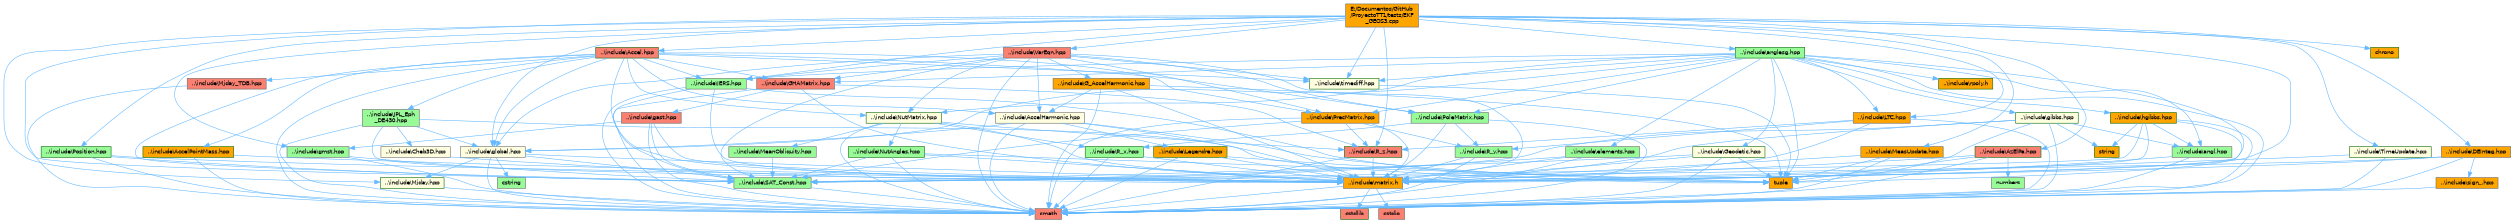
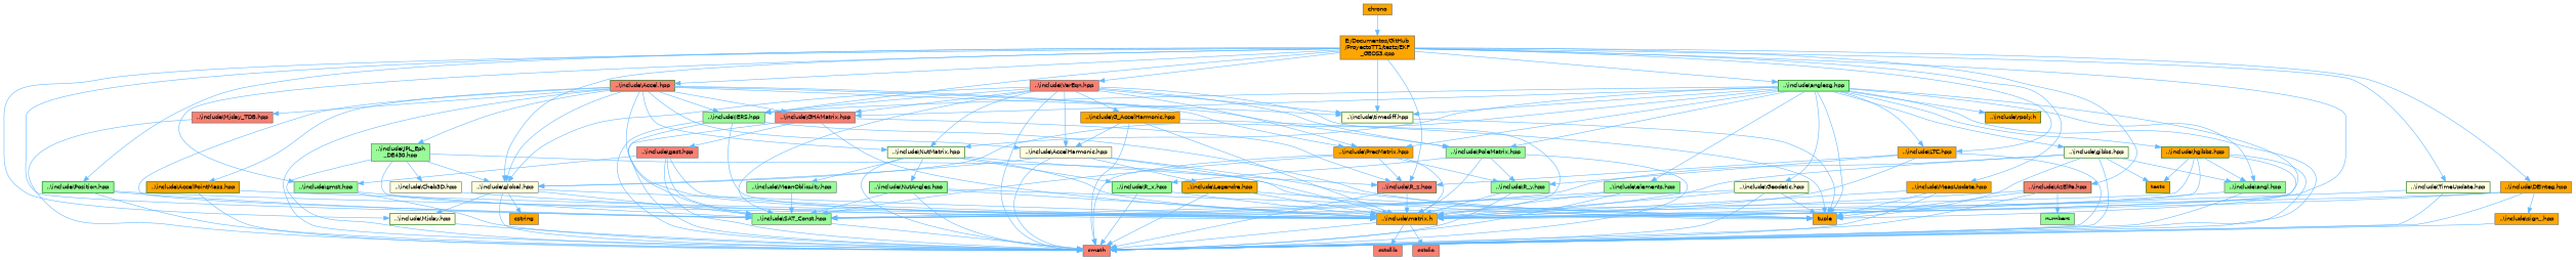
  digraph {
    node [color=gray40 fillcolor=orange fontname=Helvetica fontsize=10 shape=box style=filled]
    edge [color=steelblue1 fontname=Helvetica fontsize=10 labelfontname=Helvetica labelfontsize=10 style=solid]
    n1 [fontcolor=black height=0.2 label="E:/Documentos/GitHub\l/ProyectoTT1/tests/EKF\l_GEOS3.cpp" width=0.4]
    n2 [height=0.2 label="..\\include\\matrix.h" width=0.4]
    n3 [fillcolor=lightyellow height=0.2 label="..\\include\\global.hpp" width=0.4]
    n4 [fillcolor=palegreen height=0.2 label="..\\include\\SAT_Const.hpp" width=0.4]
    n5 [color=darkgreen fillcolor=lightyellow height=0.2 label="..\\include\\Mjday.hpp" width=0.4]
    n6 [color=darkgreen fillcolor=palegreen height=0.2 label="..\\include\\Position.hpp" width=0.4]
    n7 [height=0.2 label="..\\include\\DEInteg.hpp" width=0.4]
    n8 [color=darkgreen fillcolor=salmon height=0.2 label="..\\include\\Accel.hpp" width=0.4]
    n9 [fillcolor=palegreen height=0.2 label="..\\include\\IERS.hpp" width=0.4]
    n10 [color=darkgreen fillcolor=lightyellow height=0.2 label="..\\include\\timediff.hpp" width=0.4]
    n11 [color=darkgreen fillcolor=salmon height=0.2 label="..\\include\\R_z.hpp" width=0.4]
    n12 [fillcolor=palegreen height=0.2 label="..\\include\\gmst.hpp" width=0.4]
    n13 [fillcolor=salmon height=0.2 label="..\\include\\VarEqn.hpp" width=0.4]
    n14 [color=darkgreen fillcolor=lightyellow height=0.2 label="..\\include\\TimeUpdate.hpp" width=0.4]
    n15 [color=darkgreen fillcolor=salmon height=0.2 label="..\\include\\AzElPa.hpp" width=0.4]
    n16 [height=0.2 label="..\\include\\MeasUpdate.hpp" width=0.4]
    n17 [height=0.2 label="..\\include\\LTC.hpp" width=0.4]
    n18 [color=darkgreen fillcolor=palegreen height=0.2 label="..\\include\\anglesg.hpp" width=0.4]
-   n19 [color=darkgreen height=0.2 label=chrono width=0.4]
+   n19 [height=0.2 label=chrono width=0.4]
    n20 [fillcolor=salmon height=0.2 label=cstdio width=0.4]
-   n21 [color=darkgreen fillcolor=salmon height=0.2 label=cstdlib width=0.4]
+   n21 [fillcolor=salmon height=0.2 label=cstdlib width=0.4]
    n22 [fillcolor=salmon height=0.2 label=cmath width=0.4]
-   n23 [fillcolor=palegreen height=0.2 label=cstring width=0.4]
+   n23 [height=0.2 label=cstring width=0.4]
    n24 [height=0.2 label="..\\include\\sign_.hpp" width=0.4]
    n25 [fillcolor=salmon height=0.2 label="..\\include\\Mjday_TDB.hpp" width=0.4]
    n26 [fillcolor=palegreen height=0.2 label="..\\include\\JPL_Eph\l_DE430.hpp" width=0.4]
    n27 [fillcolor=lightyellow height=0.2 label="..\\include\\AccelHarmonic.hpp" width=0.4]
    n28 [color=darkgreen height=0.2 label="..\\include\\AccelPointMass.hpp" width=0.4]
    n29 [height=0.2 label="..\\include\\PrecMatrix.hpp" width=0.4]
    Node27 [color=darkgreen fillcolor=lightyellow height=0.2 label="..\\include\\NutMatrix.hpp" width=0.4]
    n31 [fillcolor=palegreen height=0.2 label="..\\include\\PoleMatrix.hpp" width=0.4]
    n32 [fillcolor=salmon height=0.2 label="..\\include\\GHAMatrix.hpp" width=0.4]
    n33 [height=0.2 label=tuple width=0.4]
    n34 [height=0.2 label="..\\include\\G_AccelHarmonic.hpp" width=0.4]
    n35 [fillcolor=palegreen height=0.2 label=numbers width=0.4]
    n36 [fillcolor=palegreen height=0.2 label="..\\include\\R_y.hpp" width=0.4]
    n37 [color=darkgreen fillcolor=lightyellow height=0.2 label="..\\include\\Geodetic.hpp" width=0.4]
    n38 [color=darkgreen fillcolor=lightyellow height=0.2 label="..\\include\\gibbs.hpp" width=0.4]
    n39 [fillcolor=palegreen height=0.2 label="..\\include\\angl.hpp" width=0.4]
    n40 [color=darkgreen height=0.2 label="..\\include\\hgibbs.hpp" width=0.4]
    n41 [fillcolor=palegreen height=0.2 label="..\\include\\elements.hpp" width=0.4]
    n42 [color=darkgreen height=0.2 label="..\\include\\rpoly.h" width=0.4]
    n43 [fillcolor=lightyellow height=0.2 label="..\\include\\Cheb3D.hpp" width=0.4]
    n44 [color=darkgreen height=0.2 label="..\\include\\Legendre.hpp" width=0.4]
    n45 [fillcolor=palegreen height=0.2 label="..\\include\\MeanObliquity.hpp" width=0.4]
    Node29 [color=darkgreen fillcolor=palegreen height=0.2 label="..\\include\\NutAngles.hpp" width=0.4]
    n47 [color=darkgreen fillcolor=palegreen height=0.2 label="..\\include\\R_x.hpp" width=0.4]
    n48 [fillcolor=salmon height=0.2 label="..\\include\\gast.hpp" width=0.4]
-   n49 [color=darkgreen height=0.2 label=string width=0.4]
+   n49 [color=darkgreen height=0.2 label=tests width=0.4]
    n1 -> n2
    n1 -> n3
    n1 -> n4
    n1 -> n5
    n1 -> n6
    n1 -> n7
    n1 -> n8
    n1 -> n9
    n1 -> n10
    n1 -> n11
    n1 -> n12
    n1 -> n13
    n1 -> n14
    n1 -> n15
    n1 -> n16
    n1 -> n17
    n1 -> n18
-   n1 -> n19
+   n19 -> n1
    n2 -> n20
    n2 -> n21
    n2 -> n22
    n3 -> n2
    n3 -> n4
    n3 -> n5
    n3 -> n22
    n3 -> n23
    n4 -> n22
    n5 -> n22
    n6 -> n2
    n6 -> n4
    n6 -> n22
    n7 -> n2
    n7 -> n4
    n7 -> n22
    n7 -> n24
    n8 -> n2
    n8 -> n3
    n8 -> n4
    n8 -> n9
    n8 -> n10
    n8 -> n22
    n8 -> n25
    n8 -> n26
    n8 -> n27
    n8 -> n28
    n8 -> n29
    n8 -> Node27
    n8 -> n31
    n8 -> n32
    n9 -> n2
    n9 -> n4
    n9 -> n22
    n9 -> n33
    n10 -> n33
    n11 -> n2
    n11 -> n22
    n12 -> n4
    n12 -> n22
    n13 -> n2
    n13 -> n3
    n13 -> n4
    n13 -> n9
    n13 -> n10
    n13 -> n22
    n13 -> n27
    n13 -> n29
    n13 -> Node27
    n13 -> n31
    n13 -> n32
    n13 -> n34
    n14 -> n2
    n14 -> n22
    n15 -> n2
    n15 -> n22
    n15 -> n33
    n15 -> n35
    n16 -> n2
    n16 -> n22
    n16 -> n33
    n17 -> n2
    n17 -> n11
    n17 -> n22
    n17 -> n36
    n18 -> n2
    n18 -> n3
    n18 -> n9
    n18 -> n10
    n18 -> n17
    n18 -> n22
    n18 -> n29
    n18 -> Node27
    n18 -> n31
    n18 -> n32
    n18 -> n33
    n18 -> n37
    n18 -> n38
    n18 -> n39
    n18 -> n40
    n18 -> n41
    n18 -> n42
    n24 -> n22
    n25 -> n22
    n26 -> n2
    n26 -> n3
    n26 -> n22
    n26 -> n33
    n26 -> n43
    n27 -> n2
    n27 -> n3
    n27 -> n22
    n27 -> n33
    n27 -> n44
    n28 -> n2
    n28 -> n22
    n29 -> n2
    n29 -> n4
    n29 -> n11
    n29 -> n22
    n29 -> n36
    Node27 -> n2
    Node27 -> n11
    Node27 -> n22
    Node27 -> n45
    Node27 -> Node29
    Node27 -> n47
    n31 -> n2
    n31 -> n22
    n31 -> n36
    n31 -> n47
    n32 -> n2
    n32 -> n11
    n32 -> n22
    n32 -> n48
    n34 -> n2
    n34 -> n22
    n34 -> n27
    n34 -> n33
    n36 -> n2
    n36 -> n22
    n37 -> n2
    n37 -> n4
    n37 -> n22
    n37 -> n33
    n38 -> n2
    n38 -> n4
    n38 -> n22
    n38 -> n33
    n38 -> n39
    n38 -> n49
    n39 -> n2
    n39 -> n22
    n40 -> n2
    n40 -> n4
    n40 -> n22
    n40 -> n33
    n40 -> n39
    n40 -> n49
    n41 -> n2
    n41 -> n4
    n41 -> n22
    n43 -> n2
    n44 -> n2
    n44 -> n22
    n44 -> n33
    n45 -> n4
    Node29 -> n2
    Node29 -> n4
    Node29 -> n22
    Node29 -> n33
    n47 -> n2
    n47 -> n22
    n48 -> n2
    n48 -> n4
    n48 -> n12
    n48 -> n22
  }
